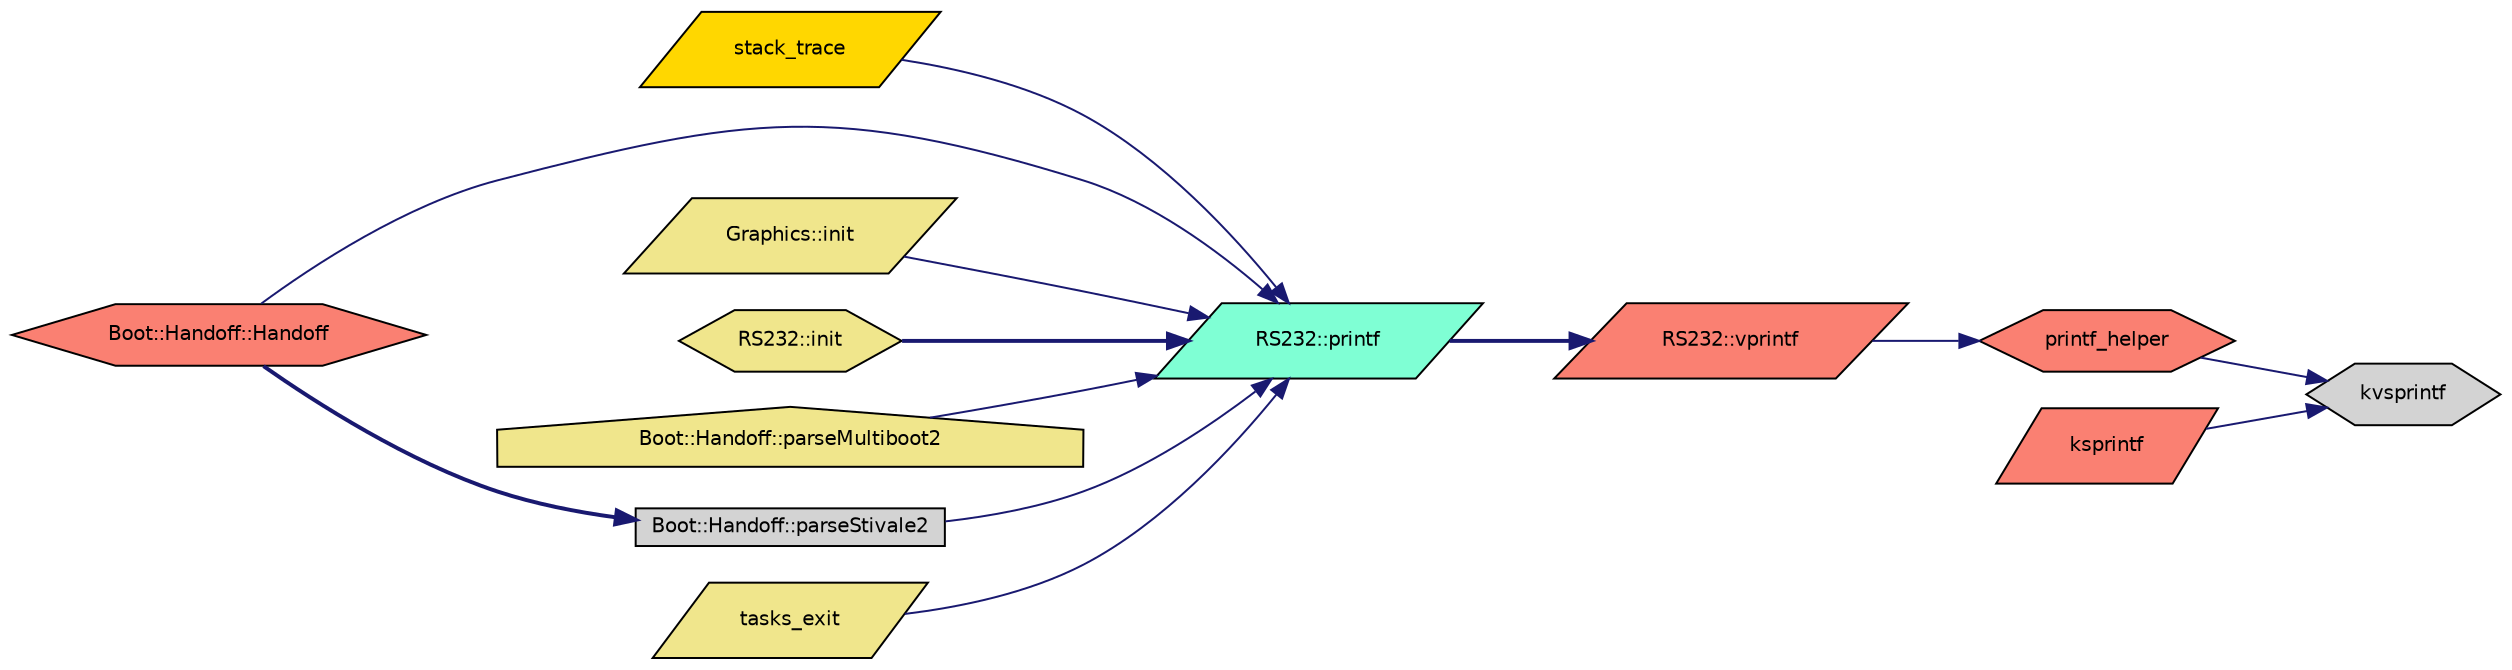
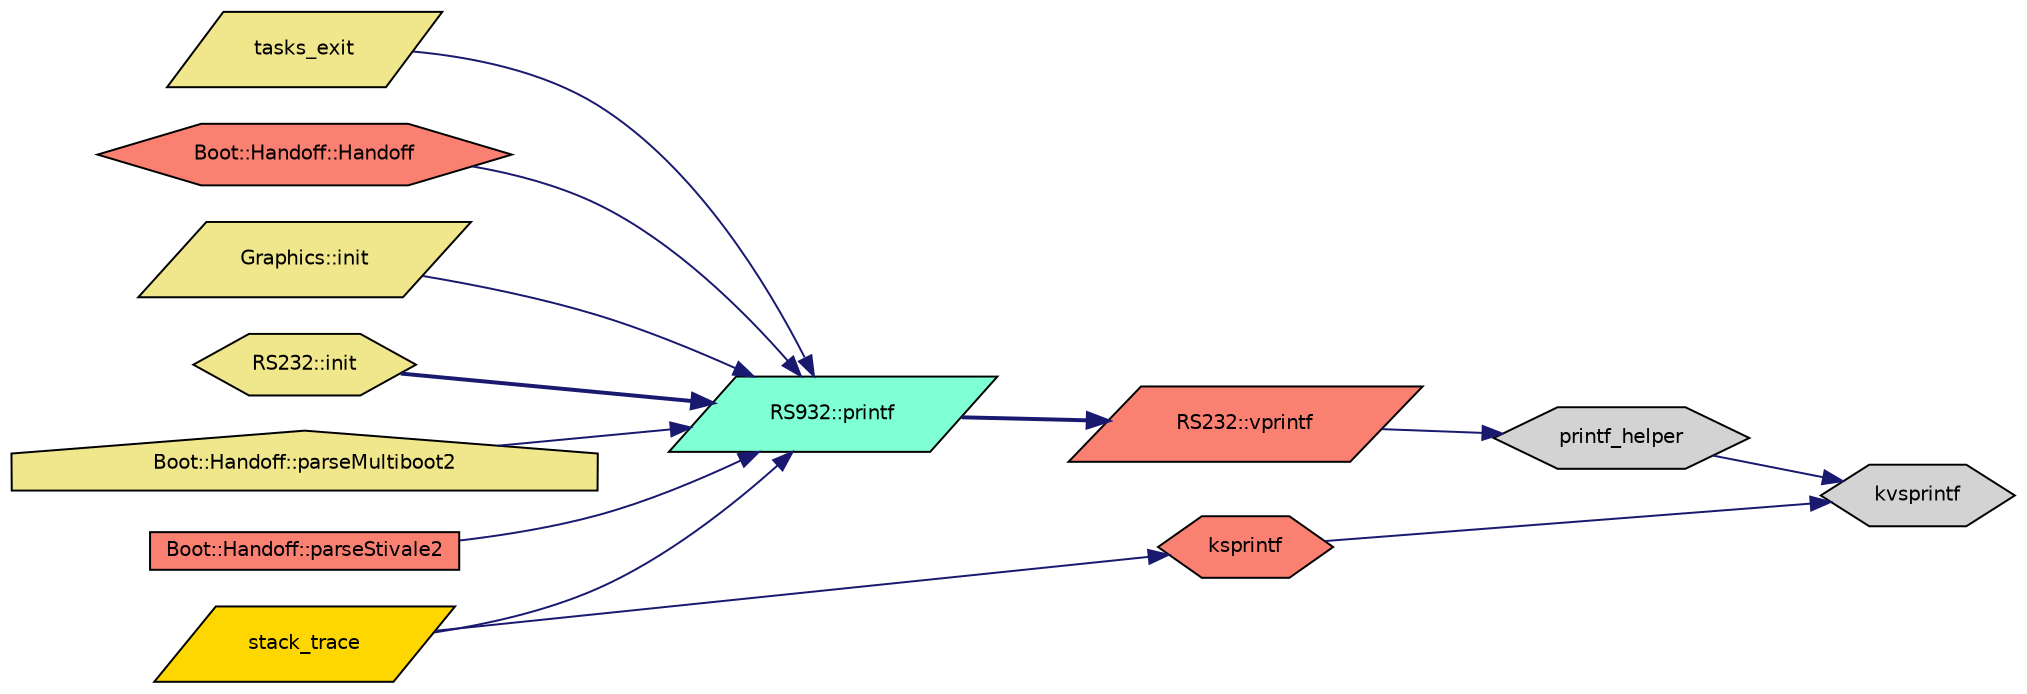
  digraph {
    rankdir=RL
    node [color=black fillcolor=salmon fontname=Helvetica fontsize=10 shape=hexagon style=filled]
    edge [color=midnightblue dir=back fontname=Helvetica fontsize=10 labelfontname=Helvetica labelfontsize=10 style=solid]
-   n1 [fontcolor=black height=0.2 label=printf_helper width=0.4]
+   n1 [fillcolor=lightgrey fontcolor=black height=0.2 label=printf_helper width=0.4]
    n2 [height=0.2 label="RS232::vprintf" shape=parallelogram width=0.4]
    n3 [fillcolor=lightgrey height=0.2 label=kvsprintf width=0.4]
-   n4 [height=0.2 label=ksprintf shape=parallelogram width=0.4]
-   n5 [fillcolor=aquamarine height=0.2 label="RS232::printf" shape=parallelogram width=0.4]
+   n4 [height=0.2 label=ksprintf width=0.4]
+   n5 [fillcolor=aquamarine height=0.2 label="RS932::printf" shape=parallelogram width=0.4]
    n6 [fillcolor=gold height=0.2 label=stack_trace shape=parallelogram width=0.4]
    n7 [height=0.2 label="Boot::Handoff::Handoff" width=0.4]
    n8 [fillcolor=khaki height=0.2 label="Graphics::init" shape=parallelogram width=0.4]
    n9 [fillcolor=khaki height=0.2 label="RS232::init" width=0.4]
    n10 [fillcolor=khaki height=0.2 label="Boot::Handoff::parseMultiboot2" shape=house width=0.4]
-   n11 [fillcolor=lightgrey height=0.2 label="Boot::Handoff::parseStivale2" shape=box width=0.4]
+   n11 [height=0.2 label="Boot::Handoff::parseStivale2" shape=box width=0.4]
    n12 [fillcolor=khaki height=0.2 label=tasks_exit shape=parallelogram width=0.4]
    n1 -> n2
    n2 -> n5 [style=bold]
    n3 -> n1
    n3 -> n4
+   n4 -> n6
    n5 -> n6
    n5 -> n7
    n5 -> n8
    n5 -> n9 [style=bold]
    n5 -> n10
    n5 -> n11
    n5 -> n12
-   n11 -> n7 [style=bold]
  }
